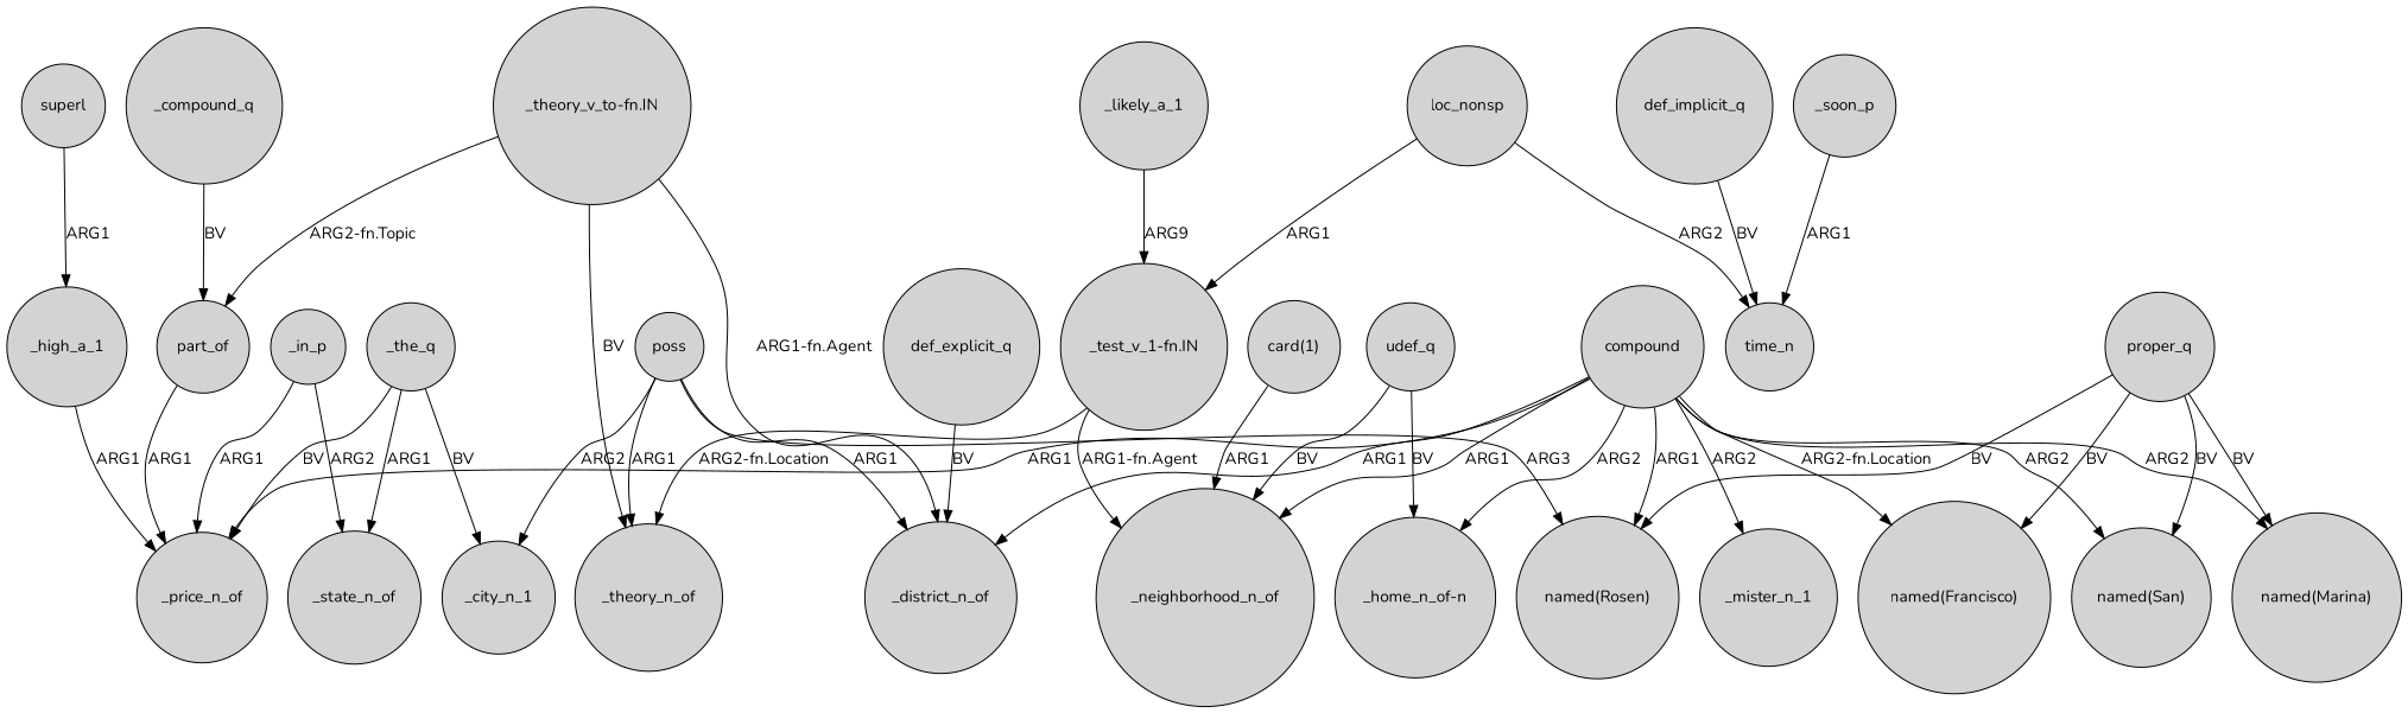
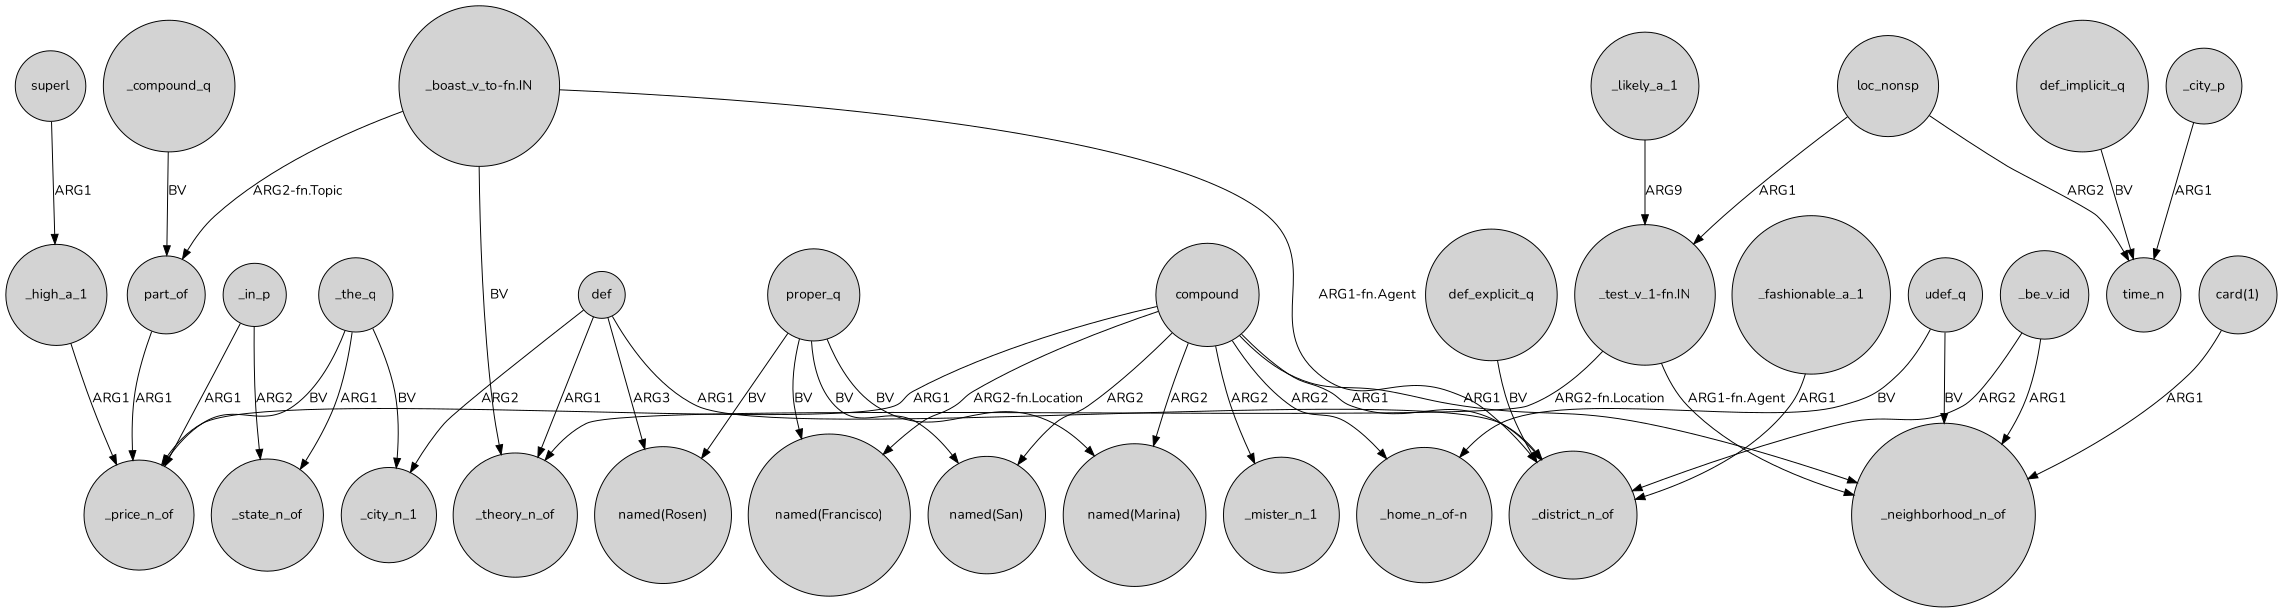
  digraph {
    fontname=Nunito
    node [fontname=Nunito shape=circle style=filled]
    edge [fontname=Nunito]
-   "_boast_v_to-fn.IN" [label="_theory_v_to-fn.IN"]
+   "_boast_v_to-fn.IN"
    _district_n_of
    part_of
    _theory_n_of
    _price_n_of
    proper_q
    "named(Francisco)"
    "named(San)"
    "named(Rosen)"
    "named(Marina)"
    def_implicit_q
    time_n
    compound
    _mister_n_1
    "_home_n_of-n"
    _neighborhood_n_of
    superl
    _high_a_1
    udef_q
    "_test_v_1-fn.IN"
    loc_nonsp
    _the_q
    _state_n_of
    _city_n_1
    _likely_a_1
-   poss
+   poss [label=def]
    _in_p
    "card(1)"
+   _be_v_id
    n30 [label=_compound_q]
    def_explicit_q
-   _soon_p
+   _fashionable_a_1
+   _soon_p [label=_city_p]
    "_boast_v_to-fn.IN" -> _district_n_of [label="ARG1-fn.Agent"]
    "_boast_v_to-fn.IN" -> part_of [label="ARG2-fn.Topic"]
    "_boast_v_to-fn.IN" -> _theory_n_of [label=BV]
    part_of -> _price_n_of [label=ARG1]
    proper_q -> "named(Francisco)" [label=BV]
    proper_q -> "named(San)" [label=BV]
    proper_q -> "named(Rosen)" [label=BV]
    proper_q -> "named(Marina)" [label=BV]
    def_implicit_q -> time_n [label=BV]
    compound -> _district_n_of [label=ARG1]
    compound -> _price_n_of [label=ARG1]
    compound -> "named(Francisco)" [label="ARG2-fn.Location"]
    compound -> "named(San)" [label=ARG2]
-   compound -> "named(Rosen)" [label=ARG1]
    compound -> "named(Marina)" [label=ARG2]
    compound -> _mister_n_1 [label=ARG2]
    compound -> "_home_n_of-n" [label=ARG2]
    compound -> _neighborhood_n_of [label=ARG1]
    superl -> _high_a_1 [label=ARG1]
    _high_a_1 -> _price_n_of [label=ARG1]
    udef_q -> "_home_n_of-n" [label=BV]
    udef_q -> _neighborhood_n_of [label=BV]
    "_test_v_1-fn.IN" -> _theory_n_of [label="ARG2-fn.Location"]
    "_test_v_1-fn.IN" -> _neighborhood_n_of [label="ARG1-fn.Agent"]
    loc_nonsp -> time_n [label=ARG2]
    loc_nonsp -> "_test_v_1-fn.IN" [label=ARG1]
    _the_q -> _price_n_of [label=BV]
    _the_q -> _state_n_of [label=ARG1]
    _the_q -> _city_n_1 [label=BV]
    _likely_a_1 -> "_test_v_1-fn.IN" [label=ARG9]
    poss -> _district_n_of [label=ARG1]
    poss -> _theory_n_of [label=ARG1]
    poss -> "named(Rosen)" [label=ARG3]
    poss -> _city_n_1 [label=ARG2]
    _in_p -> _price_n_of [label=ARG1]
    _in_p -> _state_n_of [label=ARG2]
    "card(1)" -> _neighborhood_n_of [label=ARG1]
+   _be_v_id -> _district_n_of [label=ARG2]
+   _be_v_id -> _neighborhood_n_of [label=ARG1]
    n30 -> part_of [label=BV]
    def_explicit_q -> _district_n_of [label=BV]
+   _fashionable_a_1 -> _district_n_of [label=ARG1]
    _soon_p -> time_n [label=ARG1]
  }
